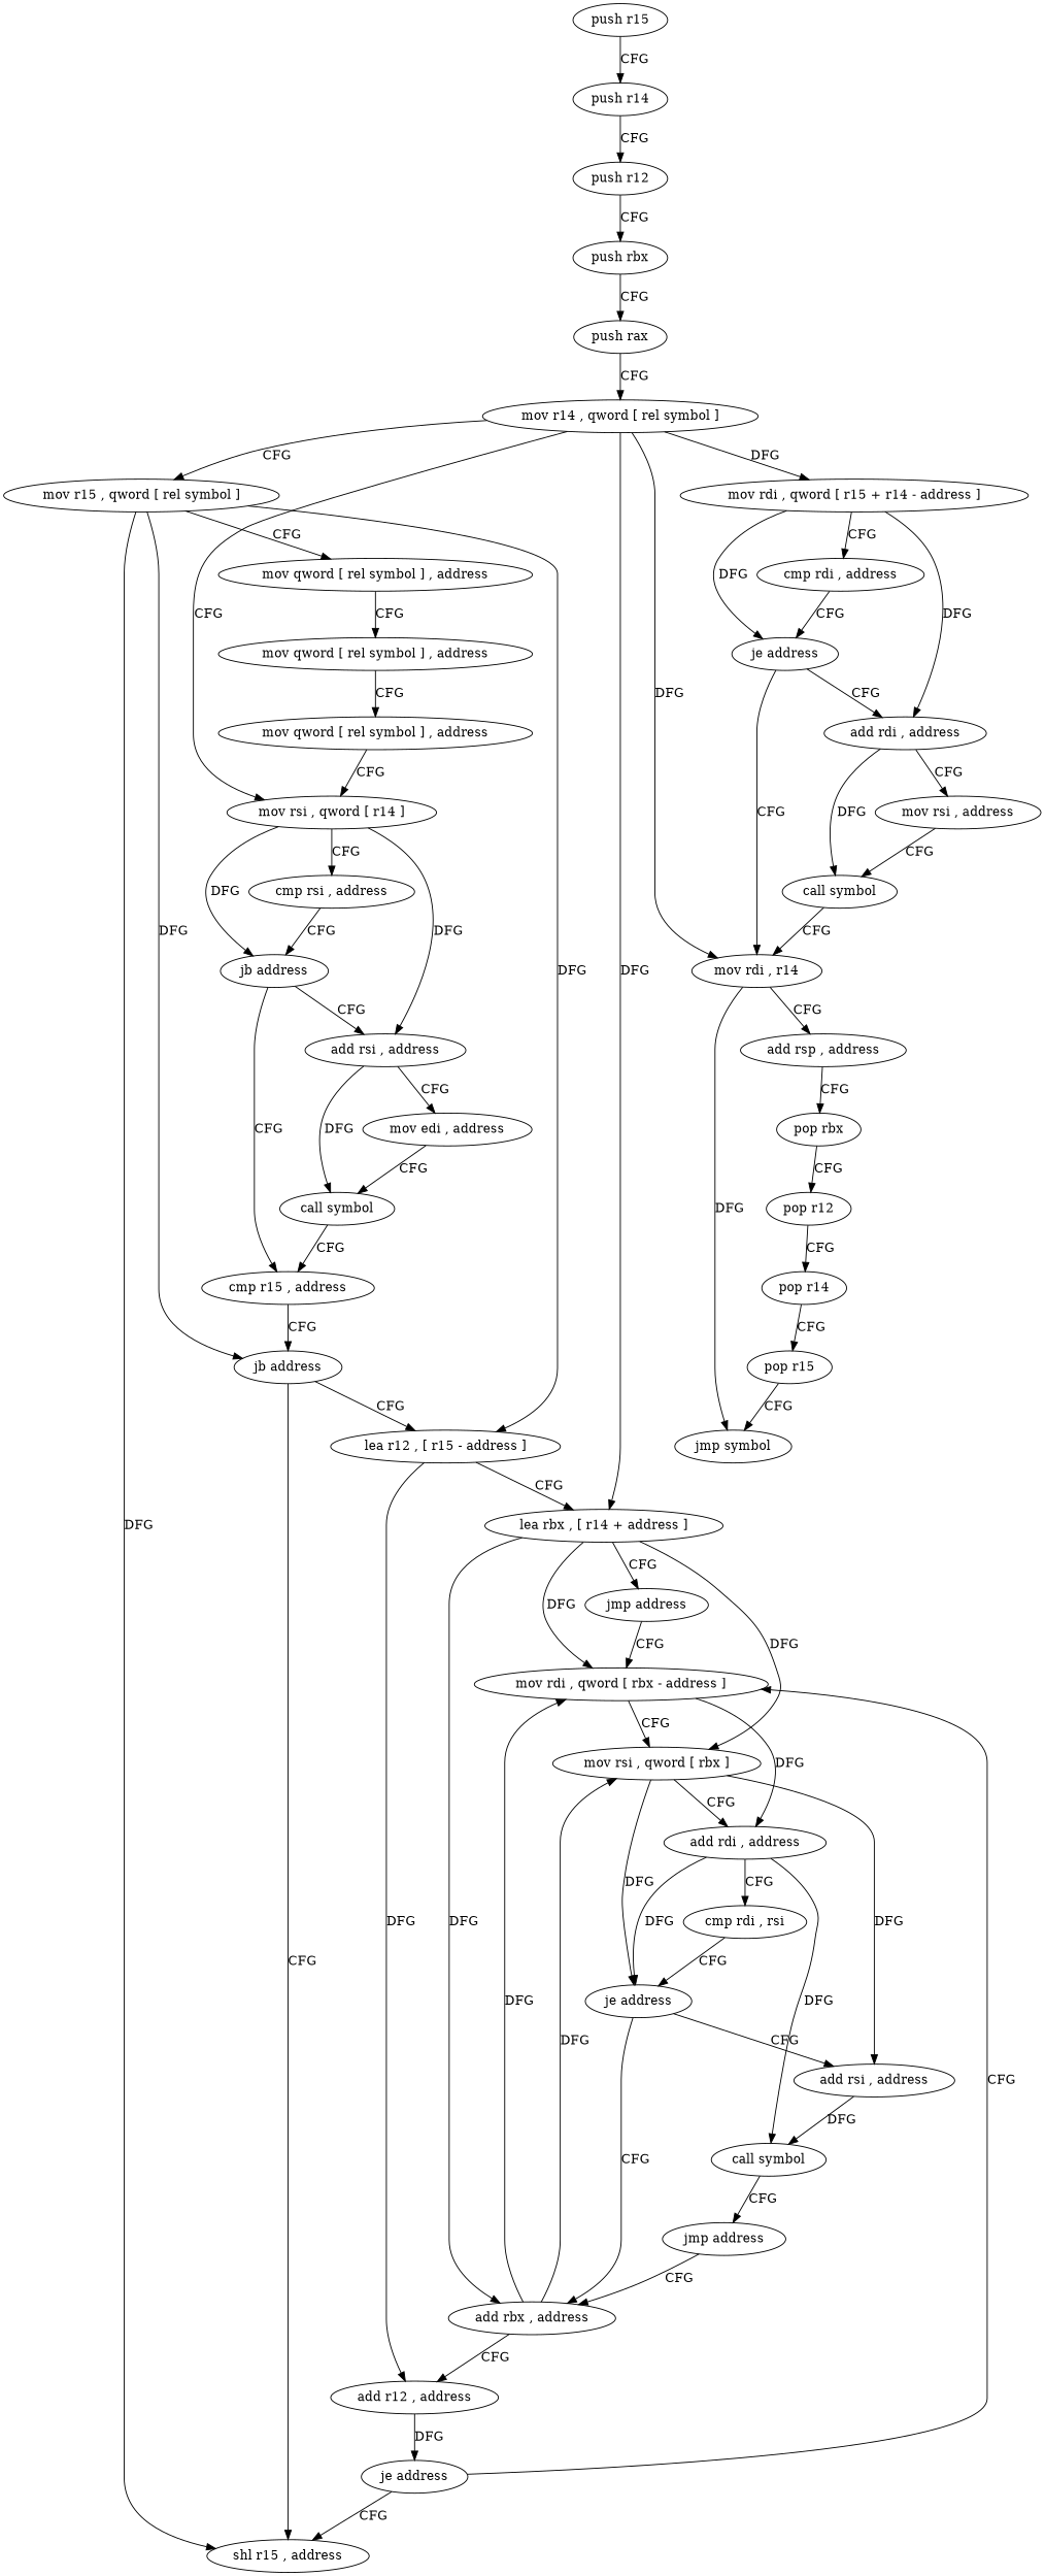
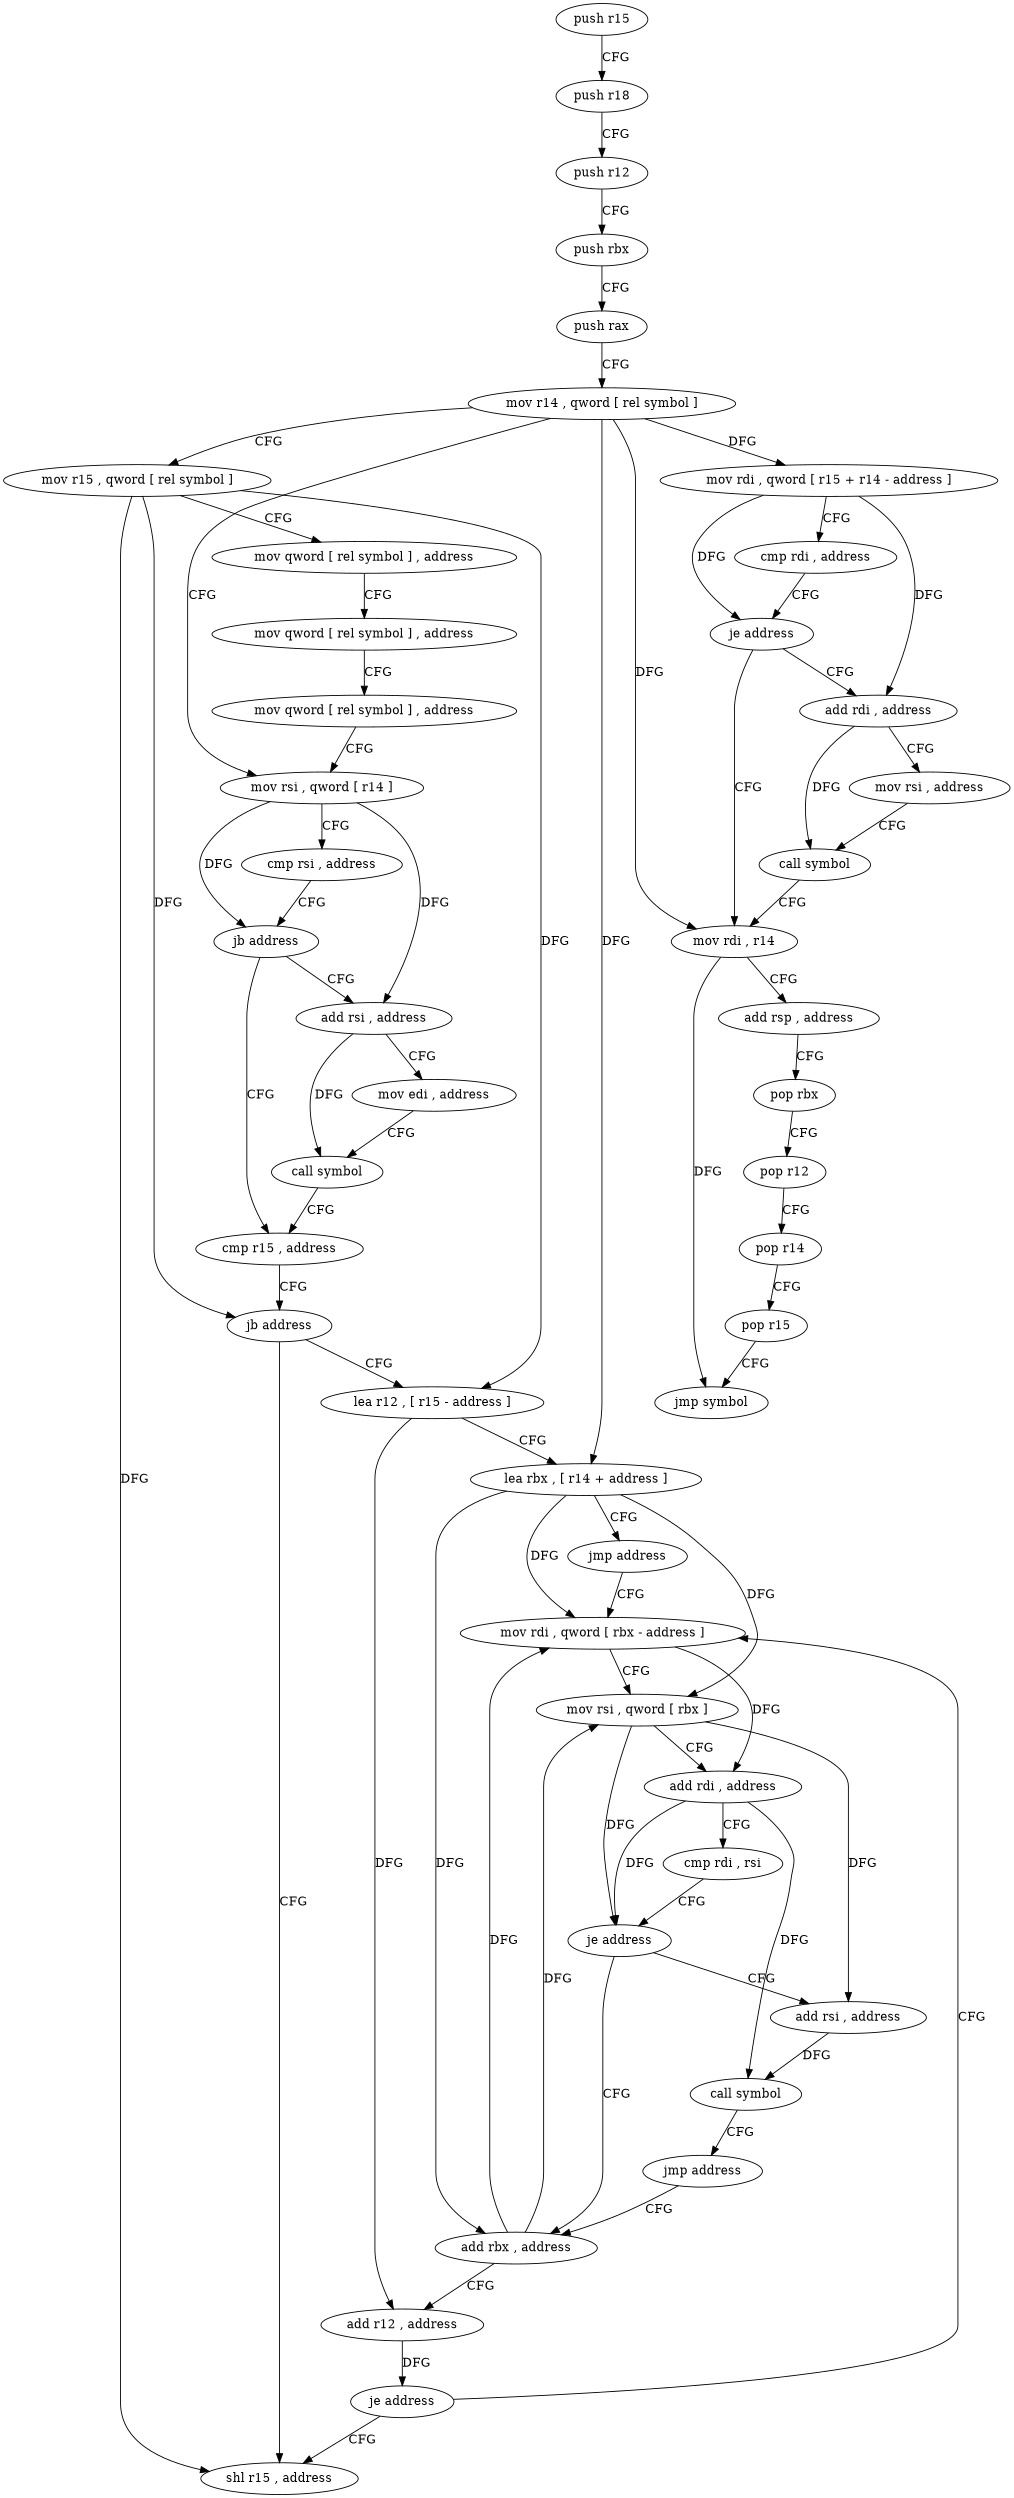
  digraph {
    n1 [label="push r15"]
-   n2 [label="push r14"]
+   n2 [label="push r18"]
    n3 [label="push r12"]
    n4 [label="push rbx"]
    n5 [label="push rax"]
    n6 [label="mov r14 , qword [ rel symbol ]"]
    n7 [label="mov r15 , qword [ rel symbol ]"]
    n8 [label="mov rsi , qword [ r14 ]"]
    n9 [label="mov rdi , qword [ r15 + r14 - address ]"]
    n10 [label="mov rdi , r14"]
    n11 [label="lea rbx , [ r14 + address ]"]
    n12 [label="mov qword [ rel symbol ] , address"]
    n13 [label="jb address"]
    n14 [label="shl r15 , address"]
    n15 [label="lea r12 , [ r15 - address ]"]
    n16 [label="cmp rsi , address"]
    n17 [label="jb address"]
    n18 [label="add rsi , address"]
    n19 [label="cmp rdi , address"]
    n20 [label="je address"]
    n21 [label="add rdi , address"]
    n22 [label="add rsp , address"]
    n23 [label="jmp symbol"]
    n24 [label="jmp address"]
    n25 [label="mov rdi , qword [ rbx - address ]"]
    n26 [label="mov rsi , qword [ rbx ]"]
    n27 [label="add rbx , address"]
    n28 [label="mov qword [ rel symbol ] , address"]
    n29 [label="add r12 , address"]
    n30 [label="mov qword [ rel symbol ] , address"]
    n31 [label="cmp r15 , address"]
    n32 [label="mov edi , address"]
    n33 [label="call symbol"]
    n34 [label="je address"]
    n35 [label="mov rsi , address"]
    n36 [label="call symbol"]
    n37 [label="pop rbx"]
    n38 [label="add rdi , address"]
    n39 [label="je address"]
    n40 [label="add rsi , address"]
    n41 [label="cmp rdi , rsi"]
    n42 [label="call symbol"]
    n43 [label="pop r12"]
    n44 [label="pop r14"]
    n45 [label="pop r15"]
    n46 [label="jmp address"]
    n1 -> n2 [label=CFG]
    n2 -> n3 [label=CFG]
    n3 -> n4 [label=CFG]
    n4 -> n5 [label=CFG]
    n5 -> n6 [label=CFG]
    n6 -> n7 [label=CFG]
    n6 -> n8 [label=CFG]
    n6 -> n9 [label=DFG]
    n6 -> n10 [label=DFG]
    n6 -> n11 [label=DFG]
    n7 -> n12 [label=CFG]
    n7 -> n13 [label=DFG]
    n7 -> n14 [label=DFG]
    n7 -> n15 [label=DFG]
    n8 -> n16 [label=CFG]
    n8 -> n17 [label=DFG]
    n8 -> n18 [label=DFG]
    n9 -> n19 [label=CFG]
    n9 -> n20 [label=DFG]
    n9 -> n21 [label=DFG]
    n10 -> n22 [label=CFG]
    n10 -> n23 [label=DFG]
    n11 -> n24 [label=CFG]
    n11 -> n25 [label=DFG]
    n11 -> n26 [label=DFG]
    n11 -> n27 [label=DFG]
    n12 -> n28 [label=CFG]
    n13 -> n14 [label=CFG]
    n13 -> n15 [label=CFG]
    n15 -> n11 [label=CFG]
    n15 -> n29 [label=DFG]
    n16 -> n17 [label=CFG]
    n17 -> n18 [label=CFG]
    n17 -> n31 [label=CFG]
    n18 -> n32 [label=CFG]
    n18 -> n33 [label=DFG]
    n19 -> n20 [label=CFG]
    n20 -> n10 [label=CFG]
    n20 -> n21 [label=CFG]
    n21 -> n35 [label=CFG]
    n21 -> n36 [label=DFG]
    n22 -> n37 [label=CFG]
    n24 -> n25 [label=CFG]
    n25 -> n26 [label=CFG]
    n25 -> n38 [label=DFG]
    n26 -> n38 [label=CFG]
    n26 -> n39 [label=DFG]
    n26 -> n40 [label=DFG]
    n27 -> n25 [label=DFG]
    n27 -> n26 [label=DFG]
    n27 -> n29 [label=CFG]
    n28 -> n30 [label=CFG]
    n29 -> n34 [label=DFG]
    n30 -> n8 [label=CFG]
    n31 -> n13 [label=CFG]
    n32 -> n33 [label=CFG]
    n33 -> n31 [label=CFG]
    n34 -> n14 [label=CFG]
    n34 -> n25 [label=CFG]
    n35 -> n36 [label=CFG]
    n36 -> n10 [label=CFG]
    n37 -> n43 [label=CFG]
    n38 -> n39 [label=DFG]
    n38 -> n41 [label=CFG]
    n38 -> n42 [label=DFG]
    n39 -> n27 [label=CFG]
    n39 -> n40 [label=CFG]
    n40 -> n42 [label=DFG]
    n41 -> n39 [label=CFG]
    n42 -> n46 [label=CFG]
    n43 -> n44 [label=CFG]
    n44 -> n45 [label=CFG]
    n45 -> n23 [label=CFG]
    n46 -> n27 [label=CFG]
  }
